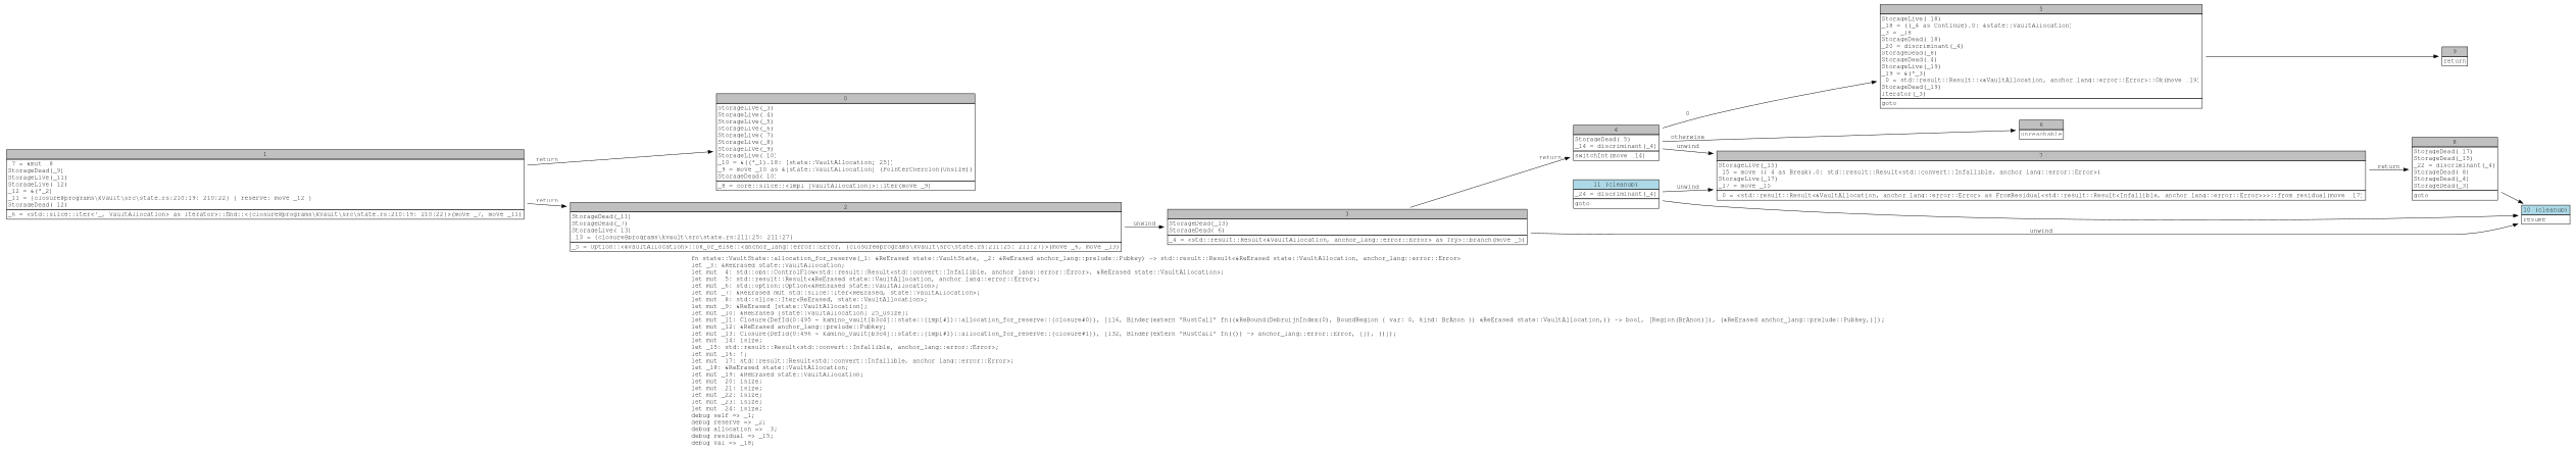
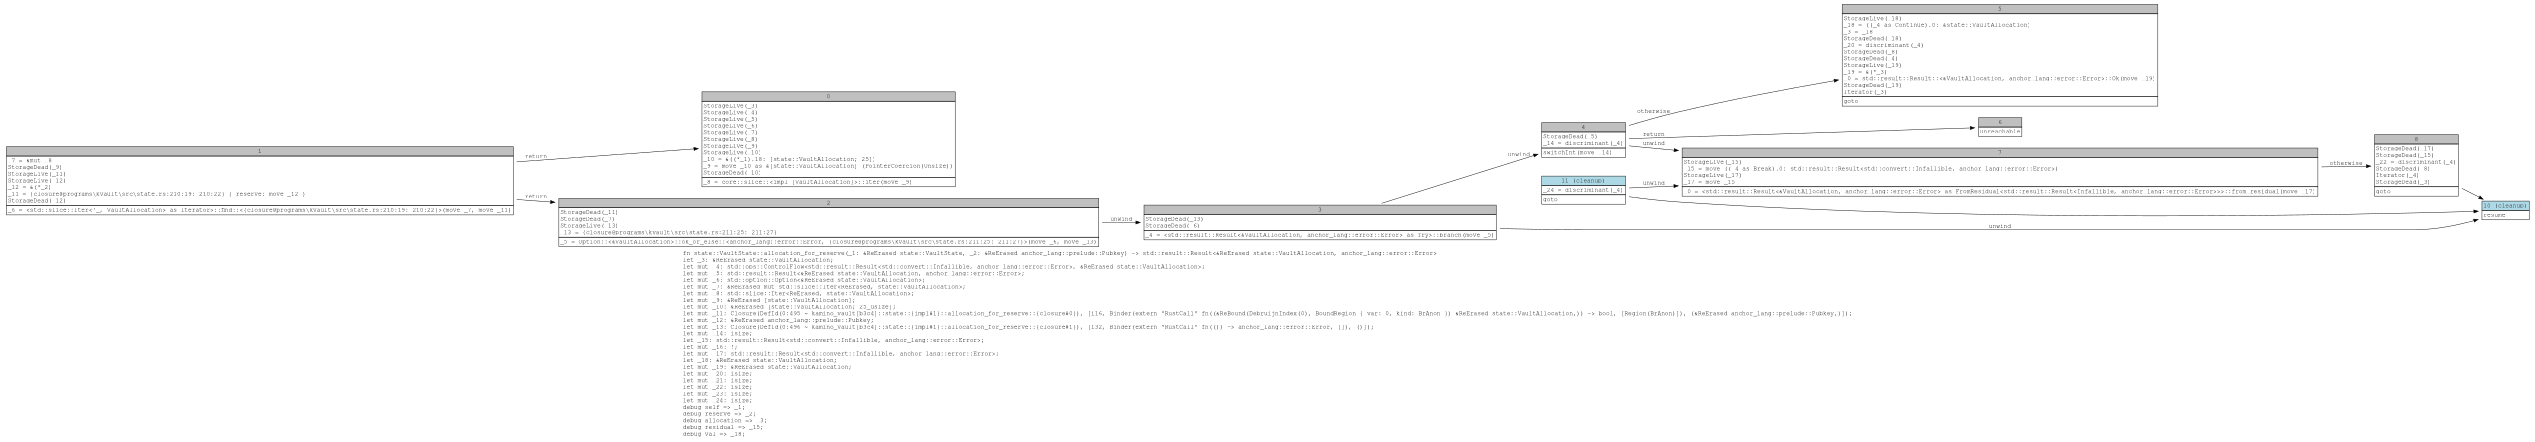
  digraph {
    fontname="Courier, monospace"
    label=<fn state::VaultState::allocation_for_reserve(_1: &amp;ReErased state::VaultState, _2: &amp;ReErased anchor_lang::prelude::Pubkey) -&gt; std::result::Result&lt;&amp;ReErased state::VaultAllocation, anchor_lang::error::Error&gt;<br align="left"/>let _3: &amp;ReErased state::VaultAllocation;<br align="left"/>let mut _4: std::ops::ControlFlow&lt;std::result::Result&lt;std::convert::Infallible, anchor_lang::error::Error&gt;, &amp;ReErased state::VaultAllocation&gt;;<br align="left"/>let mut _5: std::result::Result&lt;&amp;ReErased state::VaultAllocation, anchor_lang::error::Error&gt;;<br align="left"/>let mut _6: std::option::Option&lt;&amp;ReErased state::VaultAllocation&gt;;<br align="left"/>let mut _7: &amp;ReErased mut std::slice::Iter&lt;ReErased, state::VaultAllocation&gt;;<br align="left"/>let mut _8: std::slice::Iter&lt;ReErased, state::VaultAllocation&gt;;<br align="left"/>let mut _9: &amp;ReErased [state::VaultAllocation];<br align="left"/>let mut _10: &amp;ReErased [state::VaultAllocation; 25_usize];<br align="left"/>let mut _11: Closure(DefId(0:495 ~ kamino_vault[b3c4]::state::{impl#1}::allocation_for_reserve::{closure#0}), [i16, Binder(extern &quot;RustCall&quot; fn((&amp;ReBound(DebruijnIndex(0), BoundRegion { var: 0, kind: BrAnon }) &amp;ReErased state::VaultAllocation,)) -&gt; bool, [Region(BrAnon)]), (&amp;ReErased anchor_lang::prelude::Pubkey,)]);<br align="left"/>let mut _12: &amp;ReErased anchor_lang::prelude::Pubkey;<br align="left"/>let mut _13: Closure(DefId(0:496 ~ kamino_vault[b3c4]::state::{impl#1}::allocation_for_reserve::{closure#1}), [i32, Binder(extern &quot;RustCall&quot; fn(()) -&gt; anchor_lang::error::Error, []), ()]);<br align="left"/>let mut _14: isize;<br align="left"/>let _15: std::result::Result&lt;std::convert::Infallible, anchor_lang::error::Error&gt;;<br align="left"/>let mut _16: !;<br align="left"/>let mut _17: std::result::Result&lt;std::convert::Infallible, anchor_lang::error::Error&gt;;<br align="left"/>let _18: &amp;ReErased state::VaultAllocation;<br align="left"/>let mut _19: &amp;ReErased state::VaultAllocation;<br align="left"/>let mut _20: isize;<br align="left"/>let mut _21: isize;<br align="left"/>let mut _22: isize;<br align="left"/>let mut _23: isize;<br align="left"/>let mut _24: isize;<br align="left"/>debug self =&gt; _1;<br align="left"/>debug reserve =&gt; _2;<br align="left"/>debug allocation =&gt; _3;<br align="left"/>debug residual =&gt; _15;<br align="left"/>debug val =&gt; _18;<br align="left"/>>
    rankdir=LR
    node [fontname="Courier, monospace" shape=none]
    edge [fontname="Courier, monospace"]
    n1 [label=<<table border="0" cellborder="1" cellspacing="0"><tr><td bgcolor="gray" align="center" colspan="1">0</td></tr><tr><td align="left" balign="left">StorageLive(_3)<br/>StorageLive(_4)<br/>StorageLive(_5)<br/>StorageLive(_6)<br/>StorageLive(_7)<br/>StorageLive(_8)<br/>StorageLive(_9)<br/>StorageLive(_10)<br/>_10 = &amp;((*_1).18: [state::VaultAllocation; 25])<br/>_9 = move _10 as &amp;[state::VaultAllocation] (PointerCoercion(Unsize))<br/>StorageDead(_10)<br/></td></tr><tr><td align="left">_8 = core::slice::&lt;impl [VaultAllocation]&gt;::iter(move _9)</td></tr></table>>]
    n2 [label=<<table border="0" cellborder="1" cellspacing="0"><tr><td bgcolor="gray" align="center" colspan="1">1</td></tr><tr><td align="left" balign="left">_7 = &amp;mut _8<br/>StorageDead(_9)<br/>StorageLive(_11)<br/>StorageLive(_12)<br/>_12 = &amp;(*_2)<br/>_11 = {closure@programs\kvault\src\state.rs:210:19: 210:22} { reserve: move _12 }<br/>StorageDead(_12)<br/></td></tr><tr><td align="left">_6 = &lt;std::slice::Iter&lt;'_, VaultAllocation&gt; as Iterator&gt;::find::&lt;{closure@programs\kvault\src\state.rs:210:19: 210:22}&gt;(move _7, move _11)</td></tr></table>>]
    n3 [label=<<table border="0" cellborder="1" cellspacing="0"><tr><td bgcolor="gray" align="center" colspan="1">2</td></tr><tr><td align="left" balign="left">StorageDead(_11)<br/>StorageDead(_7)<br/>StorageLive(_13)<br/>_13 = {closure@programs\kvault\src\state.rs:211:25: 211:27}<br/></td></tr><tr><td align="left">_5 = Option::&lt;&amp;VaultAllocation&gt;::ok_or_else::&lt;anchor_lang::error::Error, {closure@programs\kvault\src\state.rs:211:25: 211:27}&gt;(move _6, move _13)</td></tr></table>>]
    n4 [label=<<table border="0" cellborder="1" cellspacing="0"><tr><td bgcolor="gray" align="center" colspan="1">3</td></tr><tr><td align="left" balign="left">StorageDead(_13)<br/>StorageDead(_6)<br/></td></tr><tr><td align="left">_4 = &lt;std::result::Result&lt;&amp;VaultAllocation, anchor_lang::error::Error&gt; as Try&gt;::branch(move _5)</td></tr></table>>]
    n5 [label=<<table border="0" cellborder="1" cellspacing="0"><tr><td bgcolor="gray" align="center" colspan="1">4</td></tr><tr><td align="left" balign="left">StorageDead(_5)<br/>_14 = discriminant(_4)<br/></td></tr><tr><td align="left">switchInt(move _14)</td></tr></table>>]
    n6 [label=<<table border="0" cellborder="1" cellspacing="0"><tr><td bgcolor="lightblue" align="center" colspan="1">10 (cleanup)</td></tr><tr><td align="left">resume</td></tr></table>>]
    n7 [label=<<table border="0" cellborder="1" cellspacing="0"><tr><td bgcolor="gray" align="center" colspan="1">5</td></tr><tr><td align="left" balign="left">StorageLive(_18)<br/>_18 = ((_4 as Continue).0: &amp;state::VaultAllocation)<br/>_3 = _18<br/>StorageDead(_18)<br/>_20 = discriminant(_4)<br/>StorageDead(_8)<br/>StorageDead(_4)<br/>StorageLive(_19)<br/>_19 = &amp;(*_3)<br/>_0 = std::result::Result::&lt;&amp;VaultAllocation, anchor_lang::error::Error&gt;::Ok(move _19)<br/>StorageDead(_19)<br/>Iterator(_3)<br/></td></tr><tr><td align="left">goto</td></tr></table>>]
    n8 [label=<<table border="0" cellborder="1" cellspacing="0"><tr><td bgcolor="gray" align="center" colspan="1">6</td></tr><tr><td align="left">unreachable</td></tr></table>>]
    n9 [label=<<table border="0" cellborder="1" cellspacing="0"><tr><td bgcolor="gray" align="center" colspan="1">7</td></tr><tr><td align="left" balign="left">StorageLive(_15)<br/>_15 = move ((_4 as Break).0: std::result::Result&lt;std::convert::Infallible, anchor_lang::error::Error&gt;)<br/>StorageLive(_17)<br/>_17 = move _15<br/></td></tr><tr><td align="left">_0 = &lt;std::result::Result&lt;&amp;VaultAllocation, anchor_lang::error::Error&gt; as FromResidual&lt;std::result::Result&lt;Infallible, anchor_lang::error::Error&gt;&gt;&gt;::from_residual(move _17)</td></tr></table>>]
-   n10 [label=<<table border="0" cellborder="1" cellspacing="0"><tr><td bgcolor="gray" align="center" colspan="1">9</td></tr><tr><td align="left">return</td></tr></table>>]
-   n11 [label=<<table border="0" cellborder="1" cellspacing="0"><tr><td bgcolor="gray" align="center" colspan="1">8</td></tr><tr><td align="left" balign="left">StorageDead(_17)<br/>StorageDead(_15)<br/>_22 = discriminant(_4)<br/>StorageDead(_8)<br/>StorageDead(_4)<br/>StorageDead(_3)<br/></td></tr><tr><td align="left">goto</td></tr></table>>]
+   n11 [label=<<table border="0" cellborder="1" cellspacing="0"><tr><td bgcolor="gray" align="center" colspan="1">8</td></tr><tr><td align="left" balign="left">StorageDead(_17)<br/>StorageDead(_15)<br/>_22 = discriminant(_4)<br/>StorageDead(_8)<br/>Iterator(_4)<br/>StorageDead(_3)<br/></td></tr><tr><td align="left">goto</td></tr></table>>]
    n12 [label=<<table border="0" cellborder="1" cellspacing="0"><tr><td bgcolor="lightblue" align="center" colspan="1">11 (cleanup)</td></tr><tr><td align="left" balign="left">_24 = discriminant(_4)<br/></td></tr><tr><td align="left">goto</td></tr></table>>]
    n2 -> n1 [label=return]
    n2 -> n3 [label=return]
    n3 -> n4 [label=unwind]
-   n4 -> n5 [label=return]
+   n4 -> n5 [label=unwind]
    n4 -> n6 [label=unwind]
-   n5 -> n7 [label=0]
-   n5 -> n8 [label=otherwise]
+   n5 -> n7 [label=otherwise]
+   n5 -> n8 [label=return]
    n5 -> n9 [label=unwind]
-   n7 -> n10
-   n9 -> n11 [label=return]
+   n9 -> n11 [label=otherwise]
    n11 -> n6
    n12 -> n6
    n12 -> n9 [label=unwind]
  }
